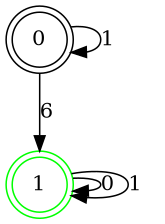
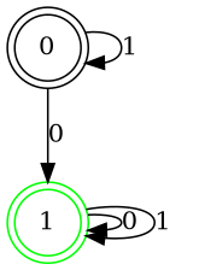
  digraph {
    node [shape=doublecircle]
    0 [color=black]
    1 [color=green]
    0 -> 0 [label=1]
-   0 -> 1 [label=6]
+   0 -> 1 [label=0]
    1 -> 1 [label=0]
    1 -> 1 [label=1]
  }
